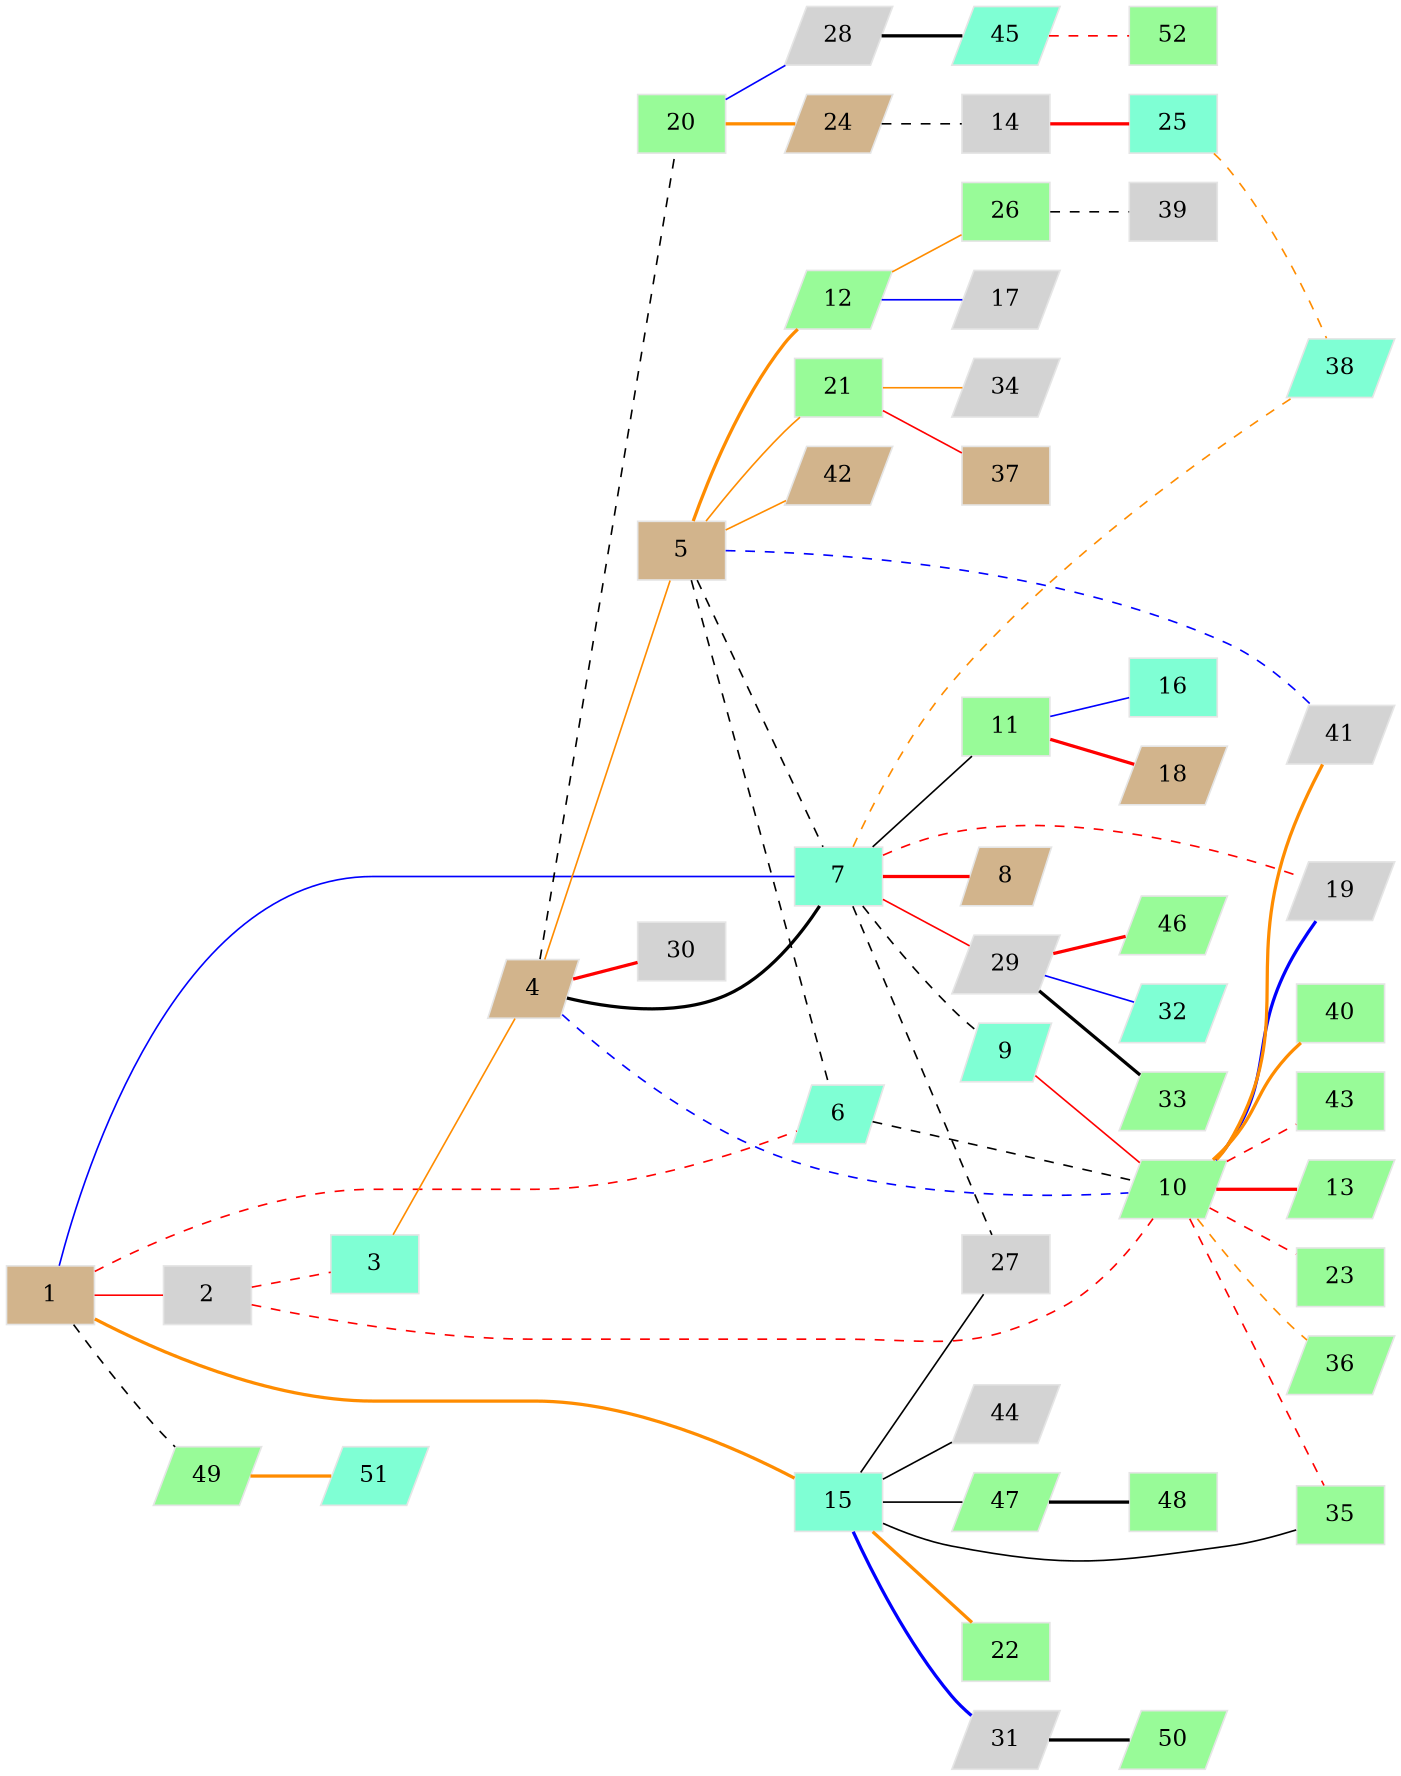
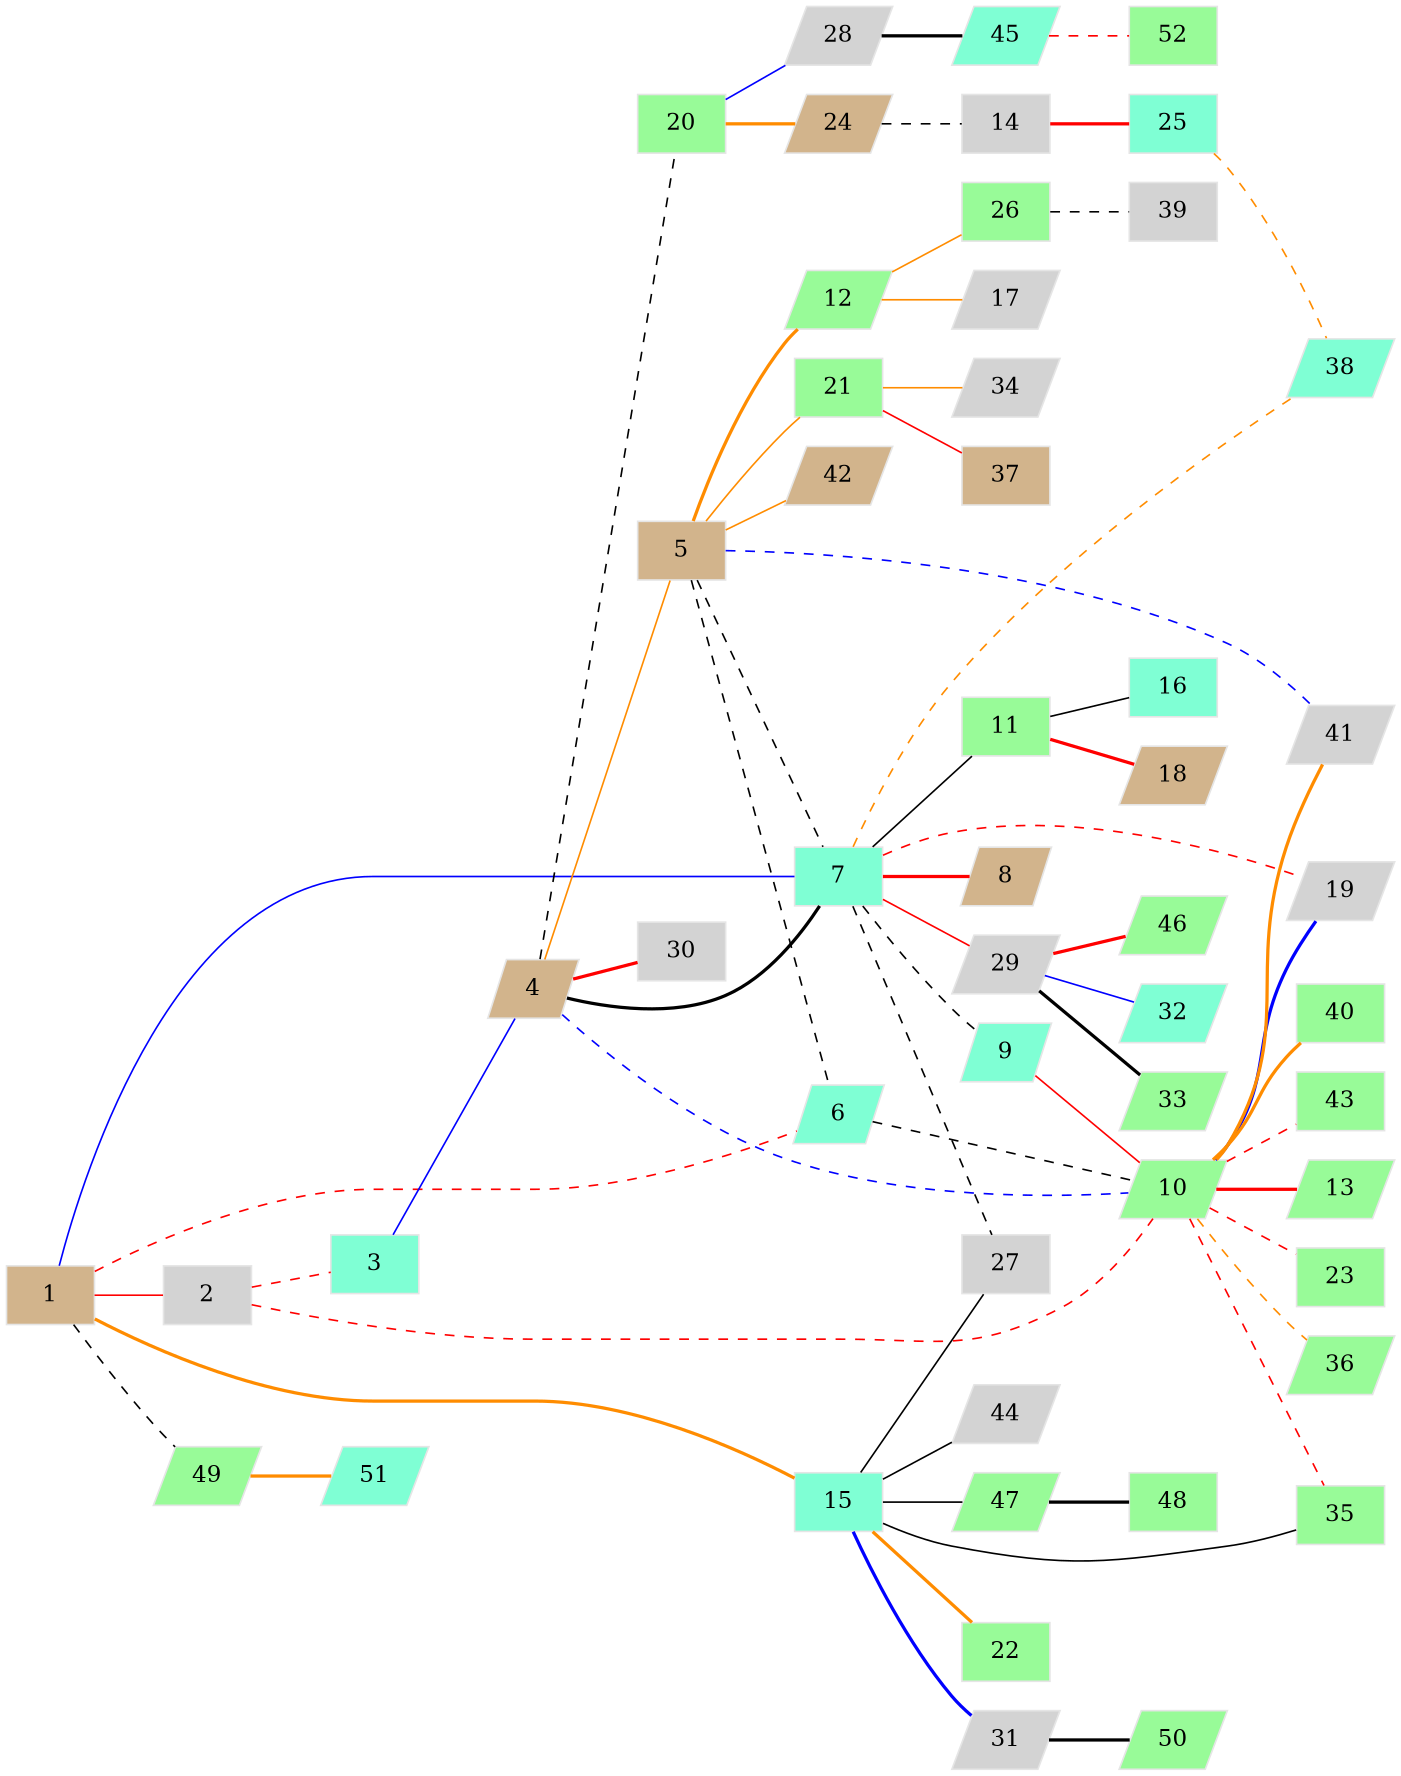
  graph {
    rankdir=LR
    node [color=gray90 fillcolor=palegreen shape=parallelogram style=filled]
    edge [color=black style=dashed]
    1 [fillcolor=tan shape=box]
    2 [fillcolor=lightgrey shape=box]
    6 [fillcolor=aquamarine]
    7 [fillcolor=aquamarine shape=box]
    15 [fillcolor=aquamarine shape=box]
    49
    3 [fillcolor=aquamarine shape=box]
    10
    8 [fillcolor=tan]
    9 [fillcolor=aquamarine]
    11 [shape=box]
    19 [fillcolor=lightgrey]
    27 [fillcolor=lightgrey shape=box]
    29 [fillcolor=lightgrey]
    38 [fillcolor=aquamarine]
    35 [shape=box]
    22 [shape=box]
    31 [fillcolor=lightgrey]
    44 [fillcolor=lightgrey]
    47
    51 [fillcolor=aquamarine]
    4 [fillcolor=tan]
    41 [fillcolor=lightgrey]
    13
    23 [shape=box]
    36
    40 [shape=box]
    43 [shape=box]
    5 [fillcolor=tan shape=box]
    20 [shape=box]
    30 [fillcolor=lightgrey shape=box]
    12
    21 [shape=box]
    42 [fillcolor=tan]
    24 [fillcolor=tan]
    28 [fillcolor=lightgrey]
    17 [fillcolor=lightgrey]
    26 [shape=box]
    34 [fillcolor=lightgrey]
    37 [fillcolor=tan shape=box]
    14 [fillcolor=lightgrey shape=box]
    25 [fillcolor=aquamarine shape=box]
    16 [fillcolor=aquamarine shape=box]
    18 [fillcolor=tan]
    32 [fillcolor=aquamarine]
    33
    46
    39 [fillcolor=lightgrey shape=box]
    50
    48 [shape=box]
    45 [fillcolor=aquamarine]
    52 [shape=box]
    1 -- 2 [color=red style=solid]
    1 -- 6 [color=red]
    1 -- 7 [color=blue style=solid]
    1 -- 15 [color=darkorange style=bold]
    1 -- 49
    2 -- 3 [color=red]
    2 -- 10 [color=red]
    6 -- 10
    7 -- 8 [color=red style=bold]
    7 -- 9
    7 -- 11 [style=solid]
    7 -- 19 [color=red]
    7 -- 27
    7 -- 29 [color=red style=solid]
    7 -- 38 [color=darkorange]
    15 -- 27 [style=solid]
    15 -- 35 [style=solid]
    15 -- 22 [color=darkorange style=bold]
    15 -- 31 [color=blue style=bold]
    15 -- 44 [style=solid]
    15 -- 47 [style=solid]
    49 -- 51 [color=darkorange style=bold]
-   3 -- 4 [color=darkorange style=solid]
+   3 -- 4 [color=blue style=solid]
    10 -- 19 [color=blue style=bold]
    10 -- 35 [color=red]
    10 -- 41 [color=darkorange style=bold]
    10 -- 13 [color=red style=bold]
    10 -- 23 [color=red]
    10 -- 36 [color=darkorange]
    10 -- 40 [color=darkorange style=bold]
    10 -- 43 [color=red]
    9 -- 10 [color=red style=solid]
-   11 -- 16 [color=blue style=solid]
+   11 -- 16 [style=solid]
    11 -- 18 [color=red style=bold]
    29 -- 32 [color=blue style=solid]
    29 -- 33 [style=bold]
    29 -- 46 [color=red style=bold]
    31 -- 50 [style=bold]
    47 -- 48 [style=bold]
    4 -- 7 [style=bold]
    4 -- 10 [color=blue]
    4 -- 5 [color=darkorange style=solid]
    4 -- 20
    4 -- 30 [color=red style=bold]
    5 -- 6
    5 -- 7
    5 -- 41 [color=blue]
    5 -- 12 [color=darkorange style=bold]
    5 -- 21 [color=darkorange style=solid]
    5 -- 42 [color=darkorange style=solid]
    20 -- 24 [color=darkorange style=bold]
    20 -- 28 [color=blue style=solid]
-   12 -- 17 [color=blue style=solid]
+   12 -- 17 [color=darkorange style=solid]
    12 -- 26 [color=darkorange style=solid]
    21 -- 34 [color=darkorange style=solid]
    21 -- 37 [color=red style=solid]
    24 -- 14
    28 -- 45 [style=bold]
    26 -- 39
    14 -- 25 [color=red style=bold]
    25 -- 38 [color=darkorange]
    45 -- 52 [color=red]
  }
